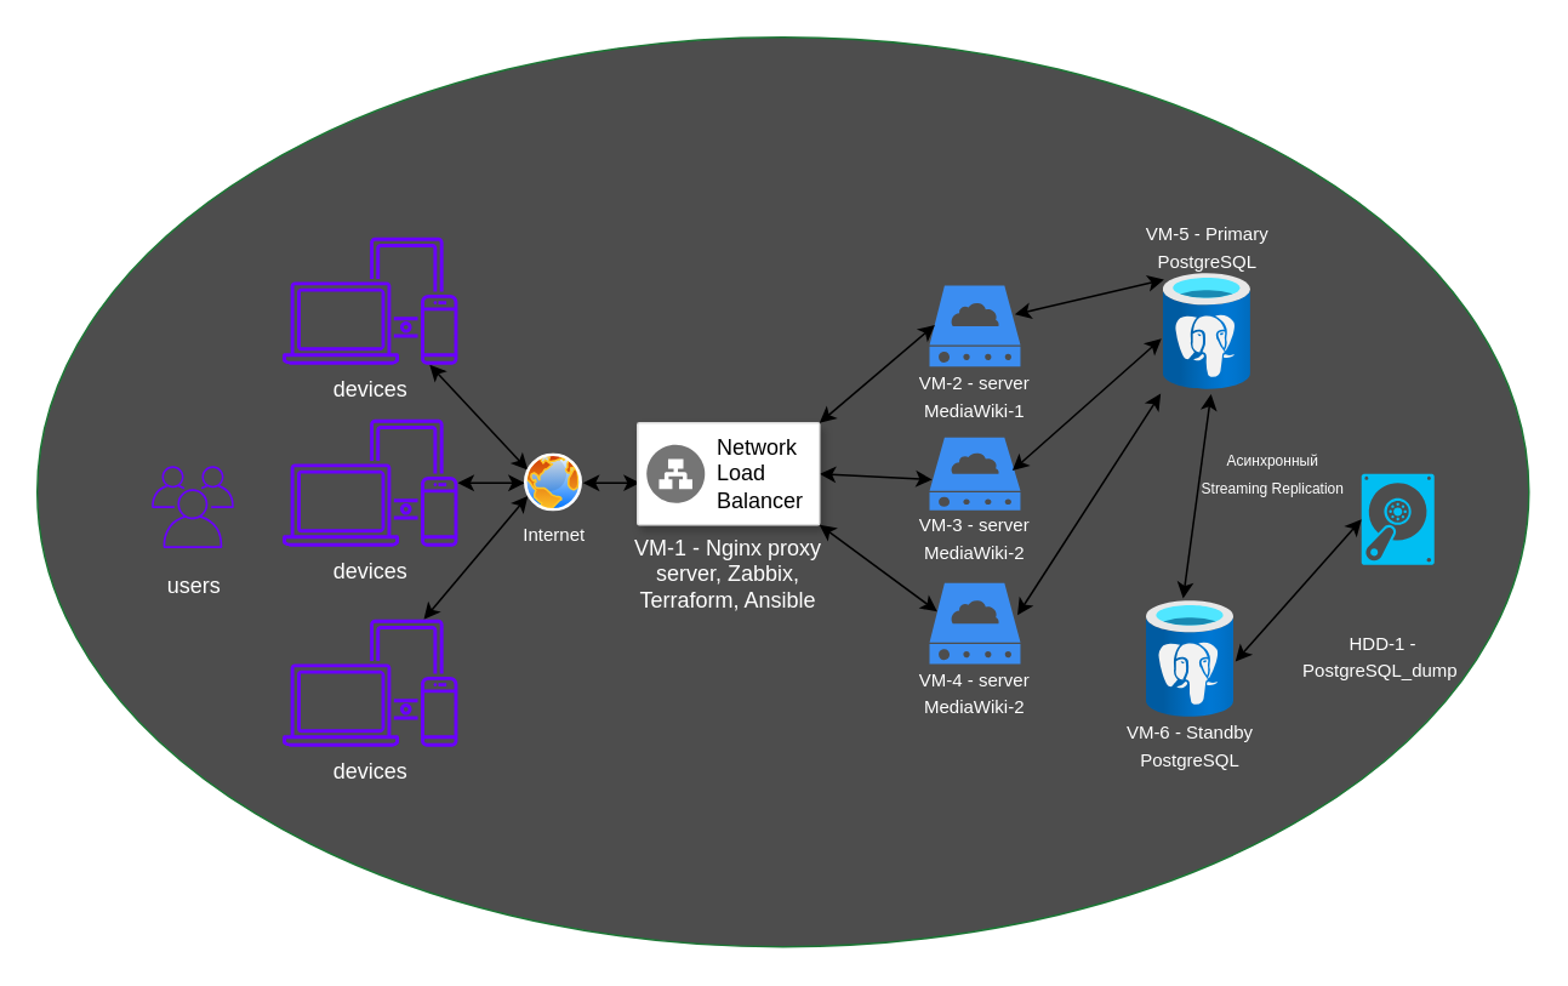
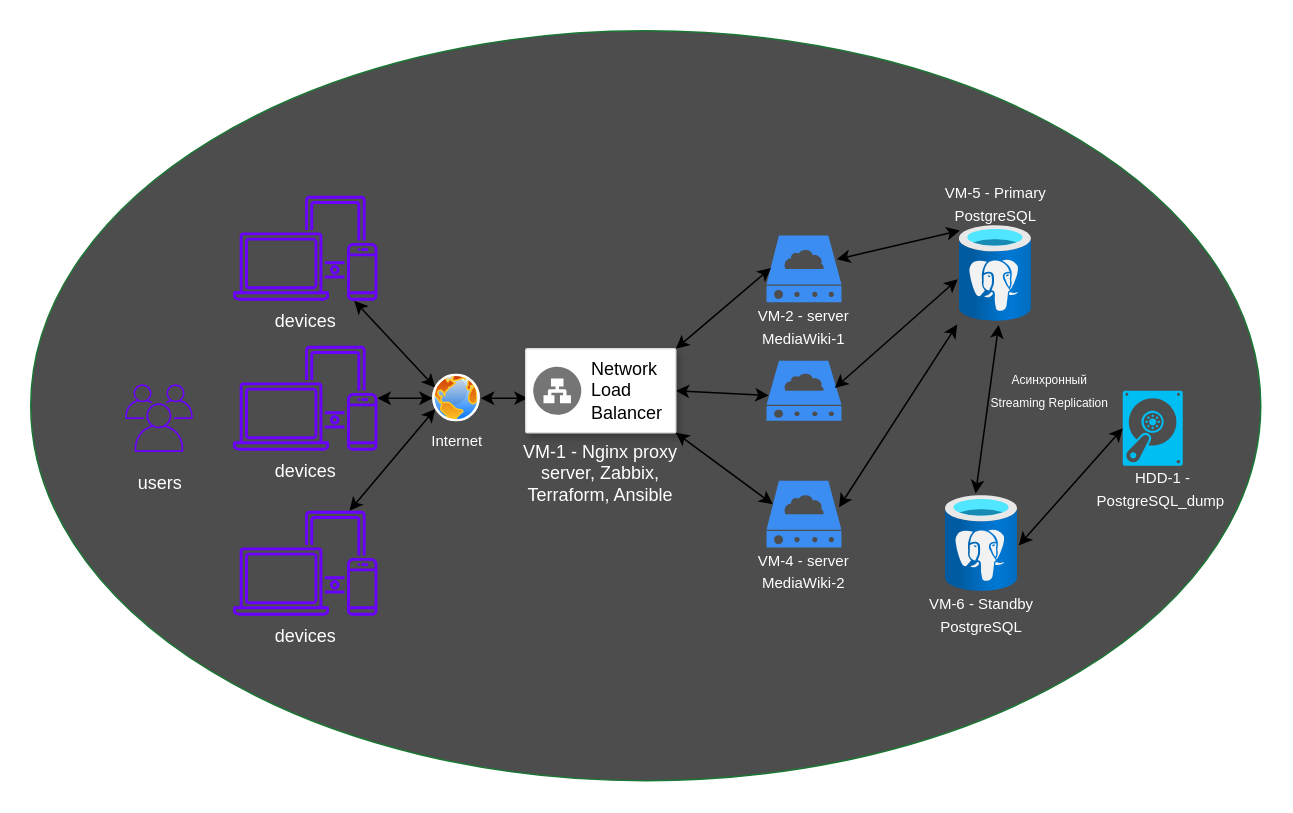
  <mxCell id="0" />
  <mxCell id="1" parent="0" />
  <mxCell id="2" value="" style="group" vertex="1" connectable="0" parent="1"><mxGeometry x="20" y="20" width="820" height="500" as="geometry" /></mxCell>
  <mxCell id="3" value="" style="ellipse;whiteSpace=wrap;html=1;fontSize=10;fillColor=#4D4D4D;fontColor=#ffffff;strokeColor=#1A7633;movable=0;resizable=0;rotatable=0;deletable=0;editable=0;connectable=0;" parent="2" vertex="1"><mxGeometry width="820" height="500" as="geometry" /></mxCell>
  <mxCell id="4" value="&lt;font color=&quot;#ffffff&quot; style=&quot;font-size: 10px;&quot;&gt;VM-2 - server MediaWiki-1&lt;/font&gt;" style="text;strokeColor=none;align=center;fillColor=none;html=1;verticalAlign=middle;whiteSpace=wrap;rounded=0;" parent="2" vertex="1"><mxGeometry x="478" y="182" width="75" height="30" as="geometry" /></mxCell>
  <mxCell id="5" value="" style="sketch=0;html=1;aspect=fixed;strokeColor=none;shadow=0;align=center;verticalAlign=top;fillColor=#3B8DF1;shape=mxgraph.gcp2.cloud_server" parent="2" vertex="1"><mxGeometry x="490.5" y="136.5" width="50" height="44.5" as="geometry" /></mxCell>
  <mxCell id="6" value="" style="group" vertex="1" connectable="0" parent="2"><mxGeometry x="478" y="300" width="75" height="74.5" as="geometry" /></mxCell>
  <mxCell id="7" value="" style="sketch=0;html=1;aspect=fixed;strokeColor=none;shadow=0;align=center;verticalAlign=top;fillColor=#3B8DF1;shape=mxgraph.gcp2.cloud_server" parent="6" vertex="1"><mxGeometry x="12.5" width="50" height="44.5" as="geometry" /></mxCell>
  <mxCell id="8" value="&lt;font color=&quot;#ffffff&quot; style=&quot;font-size: 10px;&quot;&gt;VM-4 - server MediaWiki-2&lt;/font&gt;" style="text;strokeColor=none;align=center;fillColor=none;html=1;verticalAlign=middle;whiteSpace=wrap;rounded=0;" parent="6" vertex="1"><mxGeometry y="44.5" width="75" height="30" as="geometry" /></mxCell>
  <mxCell id="9" value="" style="group" vertex="1" connectable="0" parent="2"><mxGeometry x="478" y="220" width="75" height="70" as="geometry" /></mxCell>
- <mxCell id="10" value="&lt;font color=&quot;#ffffff&quot; style=&quot;font-size: 10px;&quot;&gt;VM-3 - server MediaWiki-2&lt;/font&gt;" style="text;strokeColor=none;align=center;fillColor=none;html=1;verticalAlign=middle;whiteSpace=wrap;rounded=0;" parent="9" vertex="1"><mxGeometry y="40" width="75" height="30" as="geometry" /></mxCell>
  <mxCell id="11" value="" style="sketch=0;html=1;aspect=fixed;strokeColor=none;shadow=0;align=center;verticalAlign=top;fillColor=#3B8DF1;shape=mxgraph.gcp2.cloud_server" parent="9" vertex="1"><mxGeometry x="12.5" width="50" height="40" as="geometry" /></mxCell>
  <mxCell id="12" style="edgeStyle=none;html=1;exitX=0.415;exitY=-0.023;exitDx=0;exitDy=0;startArrow=classic;startFill=1;exitPerimeter=0;entryX=0.542;entryY=1.033;entryDx=0;entryDy=0;entryPerimeter=0;" parent="2" source="20" target="17" edge="1"><mxGeometry relative="1" as="geometry"><mxPoint x="720.0" y="269.997" as="sourcePoint" /><mxPoint x="845.756" y="139.424" as="targetPoint" /></mxGeometry></mxCell>
  <mxCell id="13" style="edgeStyle=none;html=1;exitX=0.91;exitY=0.456;exitDx=0;exitDy=0;startArrow=classic;startFill=1;exitPerimeter=0;entryX=-0.025;entryY=0.557;entryDx=0;entryDy=0;entryPerimeter=0;" parent="2" source="11" target="17" edge="1"><mxGeometry relative="1" as="geometry"><mxPoint x="565.45" y="246.96" as="sourcePoint" /><mxPoint x="618.442" y="237.344" as="targetPoint" /></mxGeometry></mxCell>
  <mxCell id="14" style="edgeStyle=none;html=1;exitX=0.938;exitY=0.357;exitDx=0;exitDy=0;startArrow=classic;startFill=1;exitPerimeter=0;entryX=0.004;entryY=0.05;entryDx=0;entryDy=0;entryPerimeter=0;" parent="2" source="5" target="17" edge="1"><mxGeometry relative="1" as="geometry"><mxPoint x="559" y="162.87" as="sourcePoint" /><mxPoint x="616.186" y="206.176" as="targetPoint" /></mxGeometry></mxCell>
  <mxCell id="15" style="edgeStyle=none;html=1;exitX=0.967;exitY=0.397;exitDx=0;exitDy=0;startArrow=classic;startFill=1;exitPerimeter=0;entryX=-0.034;entryY=1.029;entryDx=0;entryDy=0;entryPerimeter=0;" parent="2" source="7" target="17" edge="1"><mxGeometry relative="1" as="geometry"><mxPoint x="570.6" y="259.96" as="sourcePoint" /><mxPoint x="618.106" y="261.344" as="targetPoint" /></mxGeometry></mxCell>
  <mxCell id="16" value="" style="group" vertex="1" connectable="0" parent="2"><mxGeometry x="605.75" y="100" width="75" height="94" as="geometry" /></mxCell>
  <mxCell id="17" value="" style="aspect=fixed;html=1;points=[];align=center;image;fontSize=12;image=img/lib/azure2/databases/Azure_Database_PostgreSQL_Server.svg;" parent="16" vertex="1"><mxGeometry x="13.5" y="30" width="48" height="64" as="geometry" /></mxCell>
  <mxCell id="18" value="&lt;font color=&quot;#ffffff&quot; style=&quot;font-size: 10px;&quot;&gt;VM-5 - Primary PostgreSQL&lt;/font&gt;" style="text;strokeColor=none;align=center;fillColor=none;html=1;verticalAlign=middle;whiteSpace=wrap;rounded=0;" parent="16" vertex="1"><mxGeometry width="75" height="30" as="geometry" /></mxCell>
  <mxCell id="19" value="" style="group" vertex="1" connectable="0" parent="2"><mxGeometry x="587.25" y="310" width="93.5" height="94" as="geometry" /></mxCell>
  <mxCell id="20" value="" style="aspect=fixed;html=1;points=[];align=center;image;fontSize=12;image=img/lib/azure2/databases/Azure_Database_PostgreSQL_Server.svg;" parent="19" vertex="1"><mxGeometry x="22.75" width="48" height="64" as="geometry" /></mxCell>
  <mxCell id="21" value="&lt;span style=&quot;font-size: 10px;&quot;&gt;&lt;font color=&quot;#ffffff&quot;&gt;VM-6 - Standby PostgreSQL&lt;/font&gt;&lt;/span&gt;" style="text;strokeColor=none;align=center;fillColor=none;html=1;verticalAlign=middle;whiteSpace=wrap;rounded=0;" parent="19" vertex="1"><mxGeometry y="64" width="93.5" height="30" as="geometry" /></mxCell>
  <mxCell id="22" value="" style="verticalLabelPosition=bottom;html=1;verticalAlign=top;align=center;strokeColor=none;fillColor=#00BEF2;shape=mxgraph.azure.vhd;pointerEvents=1;" parent="2" vertex="1"><mxGeometry x="728" y="240" width="40" height="50" as="geometry" /></mxCell>
  <mxCell id="23" style="edgeStyle=none;html=1;exitX=1.014;exitY=0.518;exitDx=0;exitDy=0;startArrow=classic;startFill=1;exitPerimeter=0;entryX=0;entryY=0.5;entryDx=0;entryDy=0;entryPerimeter=0;" parent="2" source="20" target="22" edge="1"><mxGeometry relative="1" as="geometry"><mxPoint x="719.92" y="251.528" as="sourcePoint" /><mxPoint x="720.266" y="203.862" as="targetPoint" /></mxGeometry></mxCell>
  <mxCell id="24" value="&lt;font style=&quot;font-size: 8px;&quot; color=&quot;#ffffff&quot;&gt;Асинхронный Streaming Replication&lt;/font&gt;" style="text;strokeColor=none;align=center;fillColor=none;html=1;verticalAlign=middle;whiteSpace=wrap;rounded=0;rotation=0;" vertex="1" parent="2"><mxGeometry x="638" y="212" width="83" height="53.5" as="geometry" /></mxCell>
- <mxCell id="25" value="&lt;span style=&quot;font-size: 10px;&quot;&gt;&lt;font color=&quot;#ffffff&quot;&gt;HDD-1 - PostgreSQL_dump&amp;nbsp;&lt;/font&gt;&lt;/span&gt;" style="text;strokeColor=none;align=center;fillColor=none;html=1;verticalAlign=middle;whiteSpace=wrap;rounded=0;" parent="2" vertex="1"><mxGeometry x="693" y="325" width="93.5" height="30" as="geometry" /></mxCell>
+ <mxCell id="25" value="&lt;span style=&quot;font-size: 10px;&quot;&gt;&lt;font color=&quot;#ffffff&quot;&gt;HDD-1 - PostgreSQL_dump&amp;nbsp;&lt;/font&gt;&lt;/span&gt;" style="text;strokeColor=none;align=center;fillColor=none;html=1;verticalAlign=middle;whiteSpace=wrap;rounded=0;" parent="2" vertex="1"><mxGeometry x="708" y="290" width="93.5" height="30" as="geometry" /></mxCell>
  <mxCell id="26" style="edgeStyle=none;html=1;startArrow=classic;startFill=1;entryX=0;entryY=0.5;entryDx=0;entryDy=0;" parent="1" source="27" target="34" edge="1"><mxGeometry relative="1" as="geometry"><mxPoint x="293" y="265.475" as="targetPoint" /></mxGeometry></mxCell>
  <mxCell id="27" value="&lt;font color=&quot;#ffffff&quot;&gt;devices&lt;/font&gt;" style="sketch=0;outlineConnect=0;fontColor=#ffffff;strokeColor=#3700CC;fillColor=#6a00ff;dashed=0;verticalLabelPosition=bottom;verticalAlign=top;align=center;html=1;fontSize=12;fontStyle=0;shape=mxgraph.aws4.illustration_devices;pointerEvents=1;aspect=fixed;" parent="1" vertex="1"><mxGeometry x="153" y="230" width="100" height="70" as="geometry" /></mxCell>
  <mxCell id="28" style="edgeStyle=none;html=1;startArrow=classic;startFill=1;entryX=0;entryY=0.25;entryDx=0;entryDy=0;" parent="1" source="29" target="34" edge="1"><mxGeometry relative="1" as="geometry"><mxPoint x="295.15" y="245.203" as="targetPoint" /></mxGeometry></mxCell>
  <mxCell id="29" value="&lt;font color=&quot;#ffffff&quot;&gt;devices&lt;/font&gt;" style="sketch=0;outlineConnect=0;fontColor=#ffffff;strokeColor=#3700CC;fillColor=#6a00ff;dashed=0;verticalLabelPosition=bottom;verticalAlign=top;align=center;html=1;fontSize=12;fontStyle=0;shape=mxgraph.aws4.illustration_devices;pointerEvents=1;aspect=fixed;" parent="1" vertex="1"><mxGeometry x="153" y="130" width="100" height="70" as="geometry" /></mxCell>
  <mxCell id="30" style="edgeStyle=none;html=1;entryX=0;entryY=0.75;entryDx=0;entryDy=0;startArrow=classic;startFill=1;" parent="1" source="31" target="34" edge="1"><mxGeometry relative="1" as="geometry"><mxPoint x="295.15" y="283.946" as="targetPoint" /></mxGeometry></mxCell>
  <mxCell id="31" value="&lt;font color=&quot;#ffffff&quot;&gt;devices&lt;/font&gt;" style="sketch=0;outlineConnect=0;dashed=0;verticalLabelPosition=bottom;verticalAlign=top;align=center;html=1;fontSize=12;fontStyle=0;shape=mxgraph.aws4.illustration_devices;pointerEvents=1;aspect=fixed;fillColor=#6a00ff;strokeColor=#3700CC;fontColor=#ffffff;" parent="1" vertex="1"><mxGeometry x="153" y="340" width="100" height="70" as="geometry" /></mxCell>
  <mxCell id="32" value="&lt;font color=&quot;#ffffff&quot;&gt;users&lt;/font&gt;" style="sketch=0;outlineConnect=0;fontColor=#ffffff;strokeColor=#3700CC;fillColor=#6a00ff;dashed=0;verticalLabelPosition=bottom;verticalAlign=top;align=center;html=1;fontSize=12;fontStyle=0;aspect=fixed;shape=mxgraph.aws4.illustration_users;pointerEvents=1;points=[];" parent="1" vertex="1"><mxGeometry x="83" y="248.25" width="45" height="60" as="geometry" /></mxCell>
  <mxCell id="33" style="edgeStyle=none;html=1;entryX=0.014;entryY=0.588;entryDx=0;entryDy=0;entryPerimeter=0;startArrow=classic;startFill=1;" parent="1" source="34" target="40" edge="1"><mxGeometry relative="1" as="geometry" /></mxCell>
  <mxCell id="34" value="" style="aspect=fixed;perimeter=ellipsePerimeter;html=1;align=center;shadow=0;dashed=0;spacingTop=3;image;image=img/lib/active_directory/internet_globe.svg;" parent="1" vertex="1"><mxGeometry x="288" y="249" width="32" height="32" as="geometry" /></mxCell>
  <mxCell id="35" style="edgeStyle=none;html=1;exitX=1;exitY=1;exitDx=0;exitDy=0;entryX=0.085;entryY=0.352;entryDx=0;entryDy=0;entryPerimeter=0;startArrow=classic;startFill=1;" parent="1" source="40" target="7" edge="1"><mxGeometry relative="1" as="geometry" /></mxCell>
  <mxCell id="36" style="edgeStyle=none;html=1;exitX=1;exitY=0.5;exitDx=0;exitDy=0;entryX=0.03;entryY=0.579;entryDx=0;entryDy=0;entryPerimeter=0;startArrow=classic;startFill=1;" parent="1" source="40" target="11" edge="1"><mxGeometry relative="1" as="geometry"><mxPoint x="480" y="253.37" as="sourcePoint" /><mxPoint x="545.95" y="305.3" as="targetPoint" /></mxGeometry></mxCell>
  <mxCell id="37" style="edgeStyle=none;html=1;exitX=1;exitY=0;exitDx=0;exitDy=0;entryX=0.059;entryY=0.486;entryDx=0;entryDy=0;entryPerimeter=0;startArrow=classic;startFill=1;" parent="1" source="40" target="5" edge="1"><mxGeometry relative="1" as="geometry"><mxPoint x="470" y="219.53" as="sourcePoint" /><mxPoint x="551.5" y="195.295" as="targetPoint" /></mxGeometry></mxCell>
  <mxCell id="38" value="&lt;font color=&quot;#ffffff&quot; style=&quot;font-size: 10px;&quot;&gt;Internet&lt;/font&gt;" style="text;strokeColor=none;align=center;fillColor=none;html=1;verticalAlign=middle;whiteSpace=wrap;rounded=0;" parent="1" vertex="1"><mxGeometry x="266.5" y="278" width="75" height="30" as="geometry" /></mxCell>
  <mxCell id="39" value="" style="group" vertex="1" connectable="0" parent="1"><mxGeometry x="345" y="232" width="110" height="118" as="geometry" /></mxCell>
  <mxCell id="40" value="" style="strokeColor=#dddddd;shadow=1;strokeWidth=1;rounded=1;absoluteArcSize=1;arcSize=2;" parent="39" vertex="1"><mxGeometry x="5" width="100" height="56" as="geometry" /></mxCell>
  <mxCell id="41" value="Network&#10;Load&#10;Balancer" style="sketch=0;dashed=0;connectable=0;html=1;fillColor=#757575;strokeColor=none;shape=mxgraph.gcp2.network_load_balancer;part=1;labelPosition=right;verticalLabelPosition=middle;align=left;verticalAlign=middle;spacingLeft=5;fontSize=12;" parent="40" vertex="1"><mxGeometry y="0.5" width="32" height="32" relative="1" as="geometry"><mxPoint x="5" y="-16" as="offset" /></mxGeometry></mxCell>
  <mxCell id="42" value="&lt;font color=&quot;#ffffff&quot;&gt;VM-1 - Nginx proxy server, Zabbix, Terraform, Ansible&lt;/font&gt;" style="text;strokeColor=none;align=center;fillColor=none;html=1;verticalAlign=middle;whiteSpace=wrap;rounded=0;" parent="39" vertex="1"><mxGeometry y="48" width="110" height="70" as="geometry" /></mxCell>
